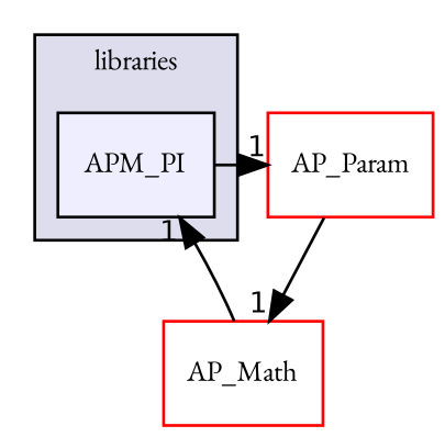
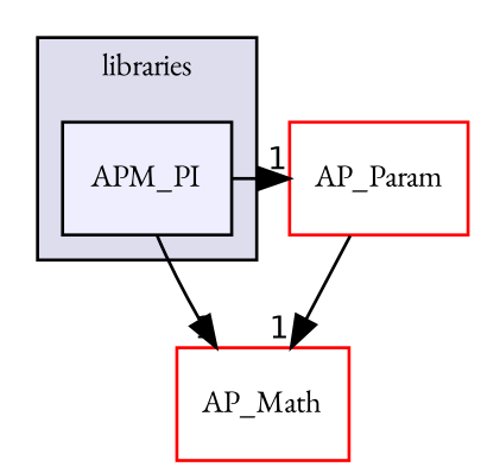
  digraph {
    compound=true
    fontname="EB Garamond"
    node [fillcolor=white fontname="EB Garamond" fontsize=10 shape=box style=filled color=red]
    edge [fontname="EB Garamond" headlabel=1 labeldistance=1.5 labelfontname=Helvetica labelfontsize=10]
    n1 [fillcolor="#eeeeff" label=APM_PI pencolor=black color=""]
    n2 [label=AP_Param]
    n3 [label=AP_Math]
    subgraph cluster_1 {
      bgcolor="#ddddee"
      fontsize=10
      label=libraries
      pencolor=black
      n1
    }
    n1 -> n2
-   n3 -> n1
+   n1 -> n3
    n2 -> n3
  }
